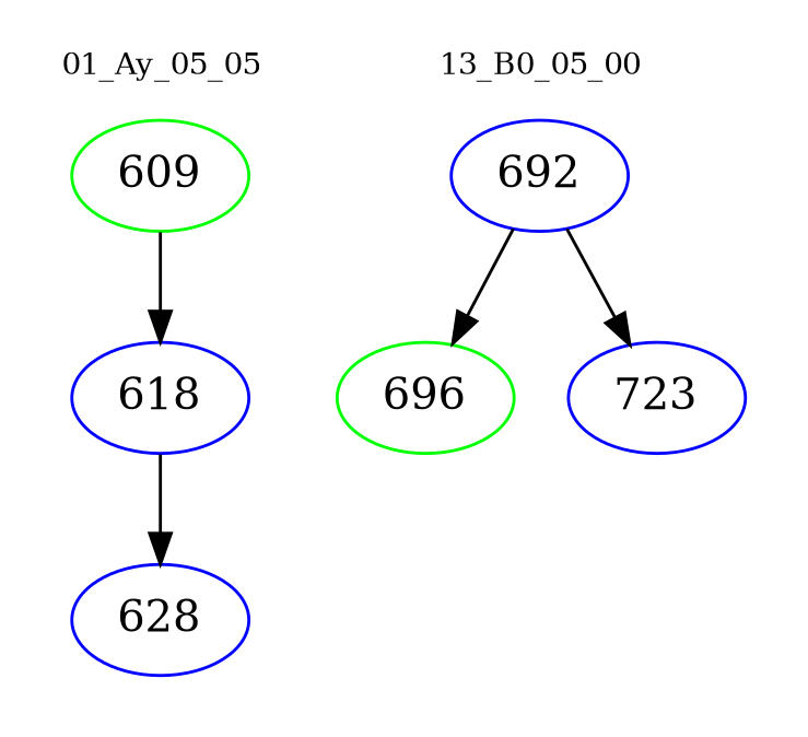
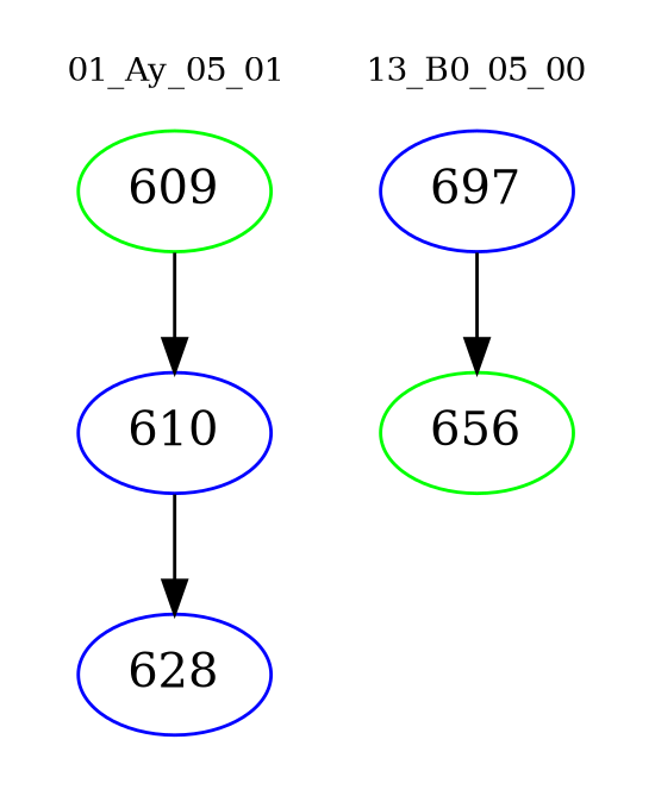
  digraph {
    node [color=blue]
    edge [color=black]
-   n1 [label=618]
+   n1 [label=610]
    n2 [color=green label=609]
    n3 [label=628]
-   n4 [label=692]
-   n5 [color=green label=696]
-   n6 [label=723]
+   n4 [label=697]
+   n5 [color=green label=656]
    subgraph cluster_1 {
      color=white
      fontsize=10
-     label="01_Ay_05_05"
+     label="01_Ay_05_01"
      n1
      n2
      n3
    }
    subgraph cluster_2 {
      color=white
      fontsize=10
      label="13_B0_05_00"
      n4
      n5
-     n6
    }
    n1 -> n3
    n2 -> n1
    n4 -> n5
-   n4 -> n6
  }
